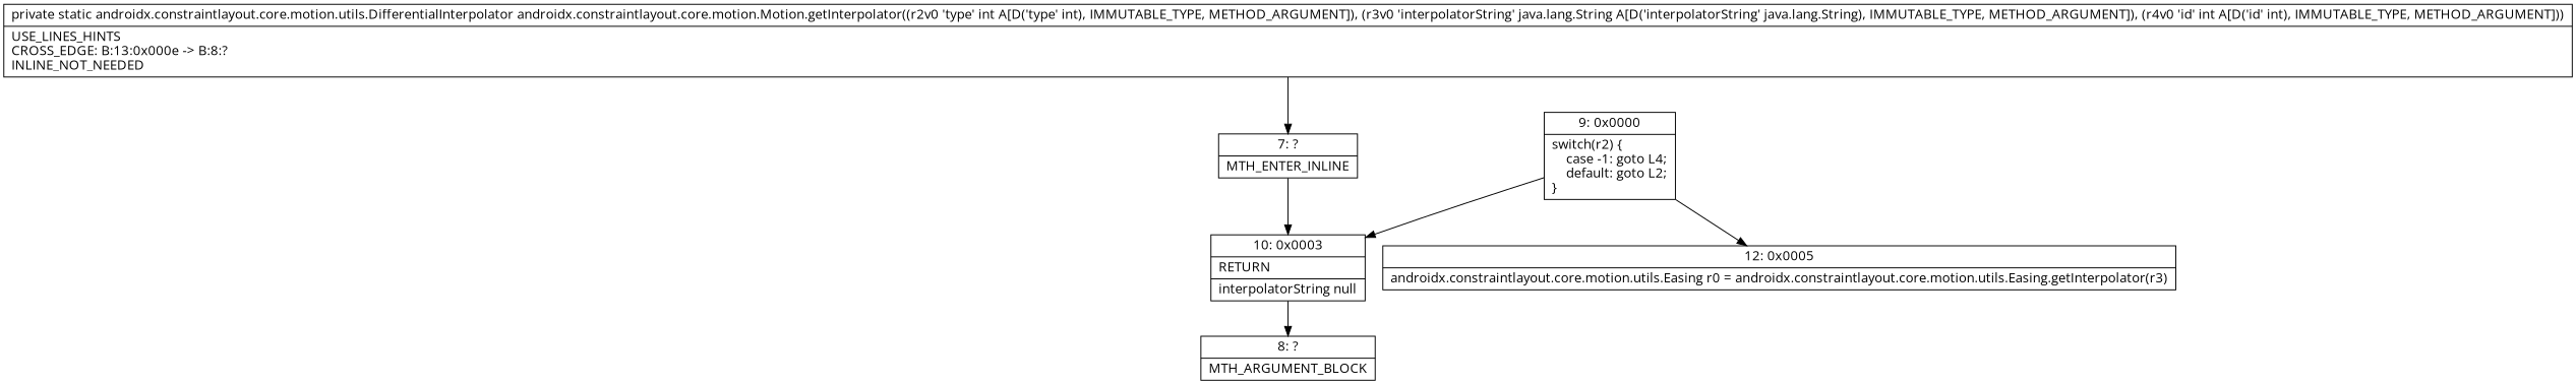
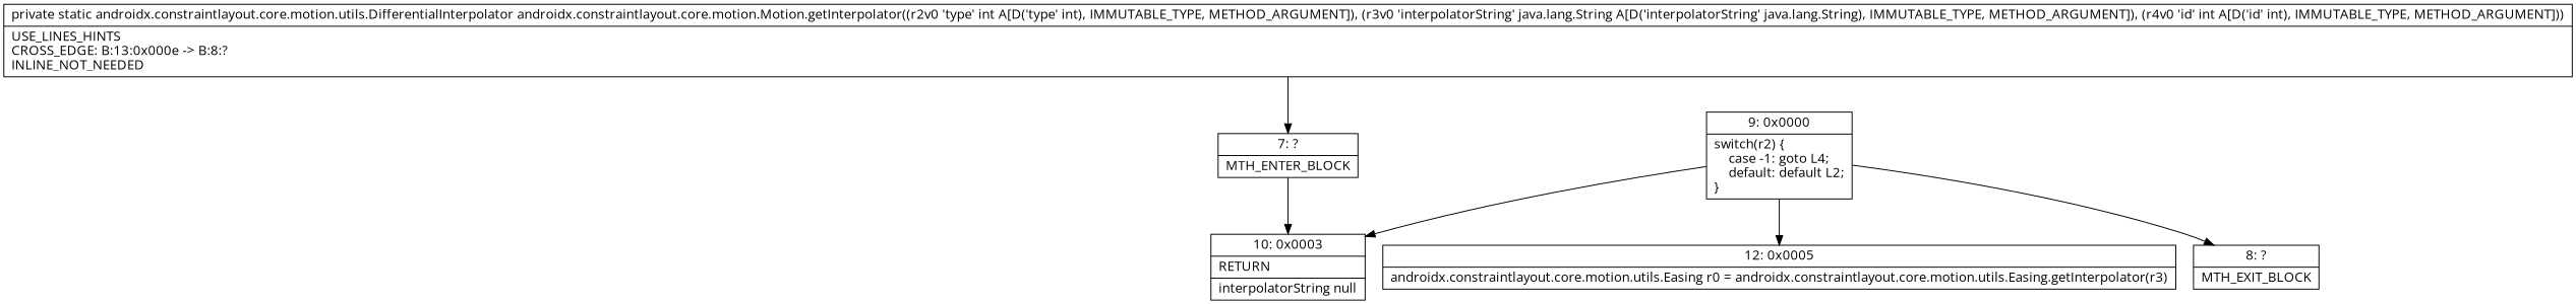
  digraph {
    fontname="Open Sans"
    node [fontname="Open Sans" shape=record]
    edge [fontname="Open Sans"]
-   n1 [label="{7\:\ ?|MTH_ENTER_INLINE\l}"]
+   n1 [label="{7\:\ ?|MTH_ENTER_BLOCK\l}"]
    n2 [label="{10\:\ 0x0003|RETURN\l|interpolatorString null\l}"]
-   n3 [label="{9\:\ 0x0000|switch(r2) \{\l    case \-1: goto L4;\l    default: goto L2;\l\}\l}"]
+   n3 [label="{9\:\ 0x0000|switch(r2) \{\l    case \-1: goto L4;\l    default: default L2;\l\}\l}"]
    n4 [label="{12\:\ 0x0005|androidx.constraintlayout.core.motion.utils.Easing r0 = androidx.constraintlayout.core.motion.utils.Easing.getInterpolator(r3)\l}"]
-   n5 [label="{8\:\ ?|MTH_ARGUMENT_BLOCK\l}"]
+   n5 [label="{8\:\ ?|MTH_EXIT_BLOCK\l}"]
    n6 [label="{private static androidx.constraintlayout.core.motion.utils.DifferentialInterpolator androidx.constraintlayout.core.motion.Motion.getInterpolator((r2v0 'type' int A[D('type' int), IMMUTABLE_TYPE, METHOD_ARGUMENT]), (r3v0 'interpolatorString' java.lang.String A[D('interpolatorString' java.lang.String), IMMUTABLE_TYPE, METHOD_ARGUMENT]), (r4v0 'id' int A[D('id' int), IMMUTABLE_TYPE, METHOD_ARGUMENT]))  | USE_LINES_HINTS\lCROSS_EDGE: B:13:0x000e \-\> B:8:?\lINLINE_NOT_NEEDED\l}"]
    n1 -> n2
-   n2 -> n5
+   n3 -> n5
    n3 -> n2
    n3 -> n4
    n6 -> n1
  }
